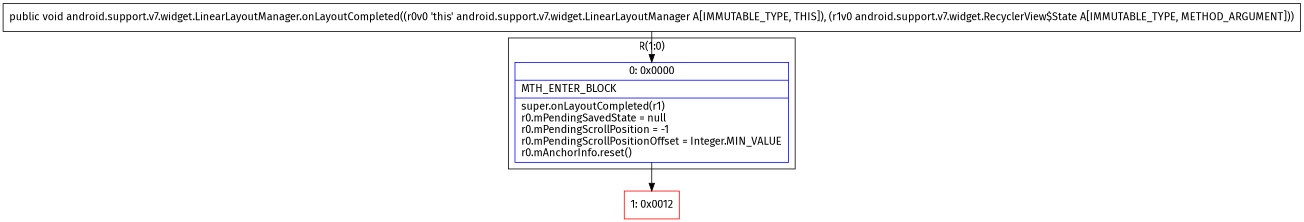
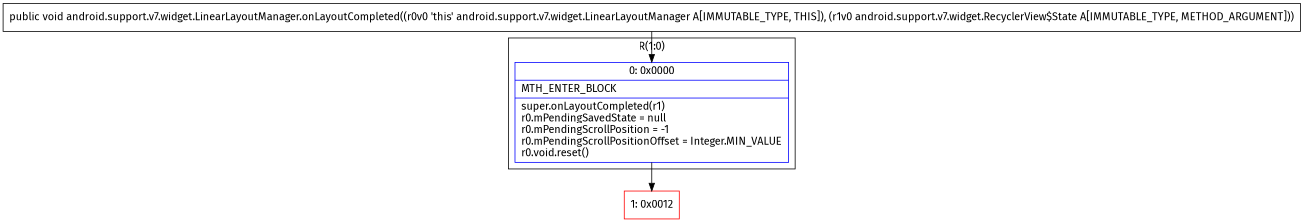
  digraph {
    fontname="Fira Sans"
    node [shape=record fontname="Fira Sans"]
    edge [fontname="Fira Sans"]
-   n1 [color=blue label="{0\:\ 0x0000|MTH_ENTER_BLOCK\l|super.onLayoutCompleted(r1)\lr0.mPendingSavedState = null\lr0.mPendingScrollPosition = \-1\lr0.mPendingScrollPositionOffset = Integer.MIN_VALUE\lr0.mAnchorInfo.reset()\l}"]
+   n1 [color=blue label="{0\:\ 0x0000|MTH_ENTER_BLOCK\l|super.onLayoutCompleted(r1)\lr0.mPendingSavedState = null\lr0.mPendingScrollPosition = \-1\lr0.mPendingScrollPositionOffset = Integer.MIN_VALUE\lr0.void.reset()\l}"]
    n2 [color=red label="{1\:\ 0x0012}"]
    n3 [label="{public void android.support.v7.widget.LinearLayoutManager.onLayoutCompleted((r0v0 'this' android.support.v7.widget.LinearLayoutManager A[IMMUTABLE_TYPE, THIS]), (r1v0 android.support.v7.widget.RecyclerView$State A[IMMUTABLE_TYPE, METHOD_ARGUMENT])) }"]
    subgraph cluster_1 {
      label="R(1:0)"
      n1
    }
    n1 -> n2
    n3 -> n1
  }
